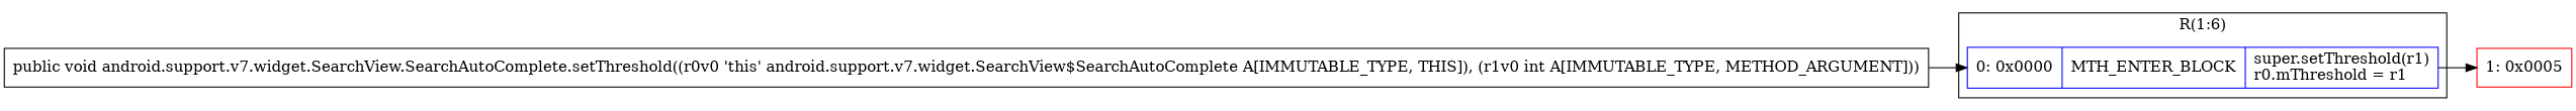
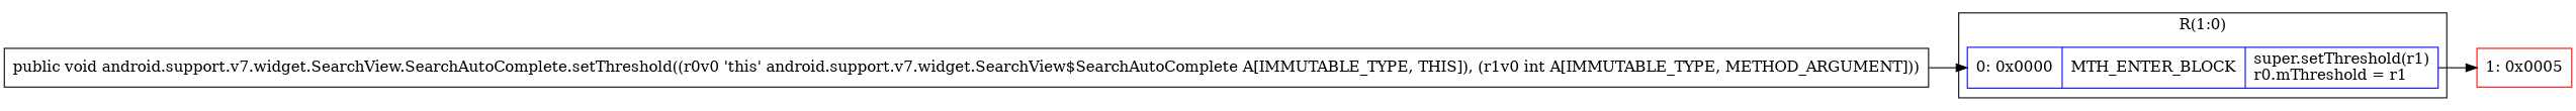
  digraph {
    rankdir=LR
    node [shape=record]
    n1 [color=blue label="{0\:\ 0x0000|MTH_ENTER_BLOCK\l|super.setThreshold(r1)\lr0.mThreshold = r1\l}"]
    n2 [color=red label="{1\:\ 0x0005}"]
    n3 [label="{public void android.support.v7.widget.SearchView.SearchAutoComplete.setThreshold((r0v0 'this' android.support.v7.widget.SearchView$SearchAutoComplete A[IMMUTABLE_TYPE, THIS]), (r1v0 int A[IMMUTABLE_TYPE, METHOD_ARGUMENT])) }"]
    subgraph cluster_1 {
-     label="R(1:6)"
+     label="R(1:0)"
      n1
    }
    n1 -> n2
    n3 -> n1
  }
